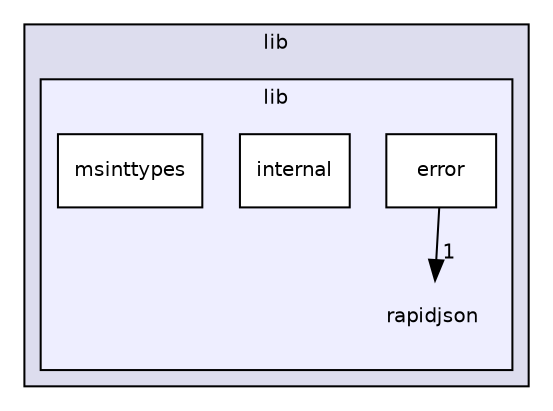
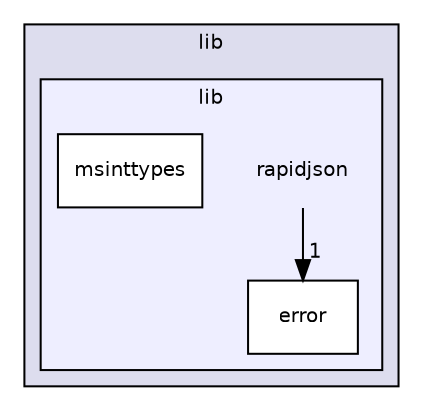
  digraph {
    compound=true
    node [fontname=Helvetica fontsize=10 shape=box color=black fillcolor=white style=filled]
    n1 [label=rapidjson shape=plaintext color="" fillcolor="" style=""]
    n2 [label=error]
-   n3 [label=internal]
    n4 [label=msinttypes]
    subgraph cluster_1 {
      bgcolor="#ddddee"
      fontname=Helvetica
      fontsize=10
      label=lib
      pencolor=black
      subgraph cluster_2 {
        bgcolor="#eeeeff"
        fontname=Helvetica
        fontsize=10
        pencolor=black
        n1
        n2
-       n3
        n4
      }
    }
-   n2 -> n1 [headlabel=1 labeldistance=1.5 labelfontname=Helvetica labelfontsize=10]
+   n1 -> n2 [headlabel=1 labeldistance=1.5 labelfontname=Helvetica labelfontsize=10]
  }
